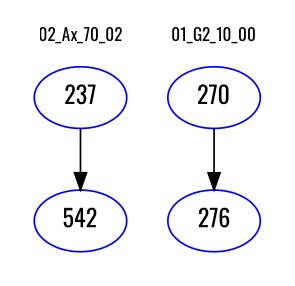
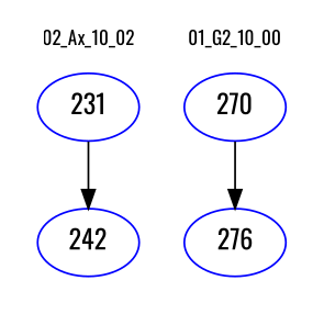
  digraph {
    fontname=Oswald
    node [color=blue fontname=Oswald]
    edge [color=black fontname=Oswald]
-   n1 [label=237]
-   n2 [label=542]
+   n1 [label=231]
+   n2 [label=242]
    n3 [label=270]
    n4 [label=276]
    subgraph cluster_1 {
      color=white
      fontsize=10
-     label="02_Ax_70_02"
+     label="02_Ax_10_02"
      n1
      n2
    }
    subgraph cluster_2 {
      color=white
      fontsize=10
      label="01_G2_10_00"
      n3
      n4
    }
    n1 -> n2
    n3 -> n4
  }
